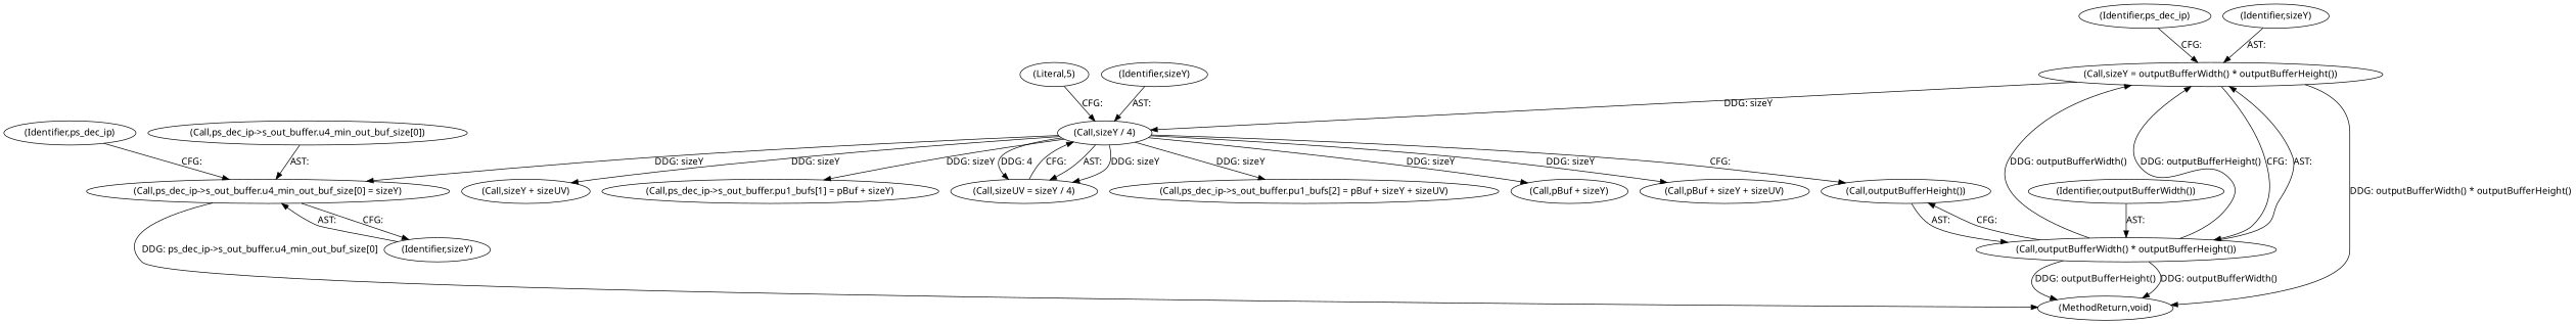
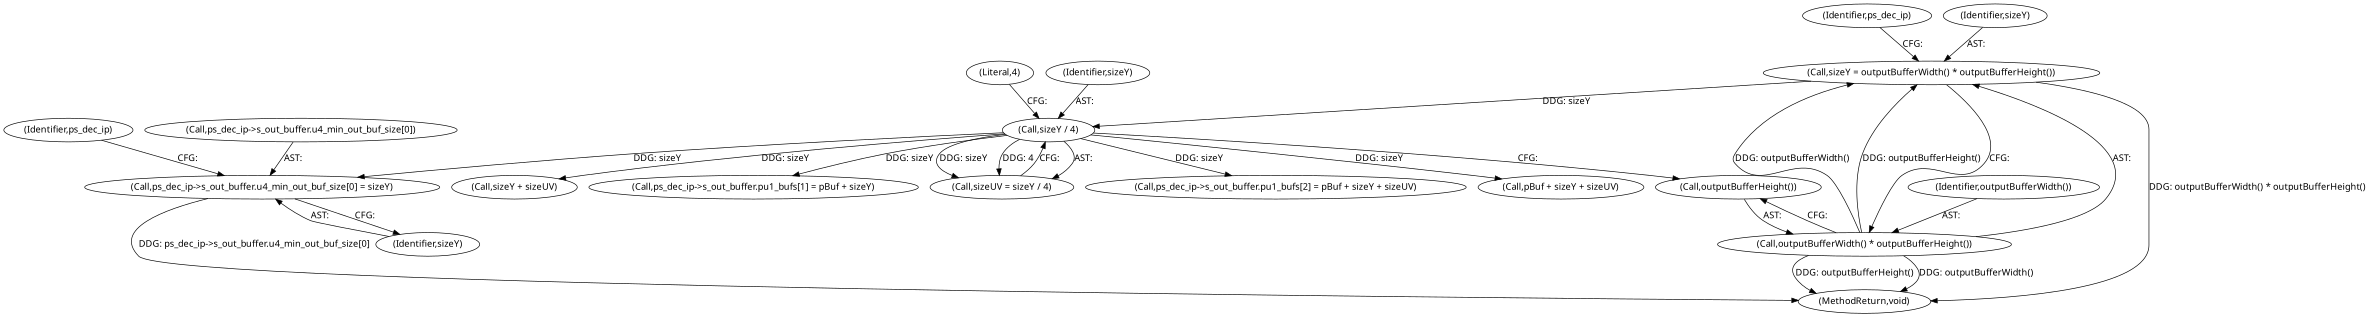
  digraph {
    fontname="Noto Sans"
    node [fontname="Noto Sans"]
    edge [fontname="Noto Sans"]
    n1 [label="(Call,ps_dec_ip->s_out_buffer.u4_min_out_buf_size[0] = sizeY)"]
    n2 [label="(Identifier,sizeY)"]
    n3 [label="(MethodReturn,void)"]
    n4 [label="(Call,sizeY / 4)"]
    n5 [label="(Call,sizeY + sizeUV)"]
    n6 [label="(Call,ps_dec_ip->s_out_buffer.pu1_bufs[1] = pBuf + sizeY)"]
    n7 [label="(Call,sizeUV = sizeY / 4)"]
    n8 [label="(Call,ps_dec_ip->s_out_buffer.pu1_bufs[2] = pBuf + sizeY + sizeUV)"]
-   n9 [label="(Call,pBuf + sizeY)"]
    n10 [label="(Call,pBuf + sizeY + sizeUV)"]
    n11 [label="(Call,outputBufferHeight())"]
-   n12 [label="(Literal,5)"]
+   n12 [label="(Literal,4)"]
    n13 [label="(Call,sizeY = outputBufferWidth() * outputBufferHeight())"]
    n14 [label="(Call,outputBufferWidth() * outputBufferHeight())"]
    n15 [label="(Identifier,ps_dec_ip)"]
    n16 [label="(Identifier,ps_dec_ip)"]
    n17 [label="(Identifier,sizeY)"]
    n18 [label="(Identifier,sizeY)"]
    n19 [label="(Identifier,outputBufferWidth())"]
    n20 [label="(Call,ps_dec_ip->s_out_buffer.u4_min_out_buf_size[0])"]
    n1 -> n2 [label="CFG: "]
    n1 -> n3 [label="DDG: ps_dec_ip->s_out_buffer.u4_min_out_buf_size[0]"]
    n2 -> n1 [label="AST: "]
    n4 -> n1 [label="DDG: sizeY"]
    n4 -> n5 [label="DDG: sizeY"]
    n4 -> n6 [label="DDG: sizeY"]
    n4 -> n7 [label="AST: "]
    n4 -> n7 [label="DDG: sizeY"]
    n4 -> n7 [label="DDG: 4"]
    n4 -> n8 [label="DDG: sizeY"]
-   n4 -> n9 [label="DDG: sizeY"]
    n4 -> n10 [label="DDG: sizeY"]
    n4 -> n11 [label="CFG: "]
    n7 -> n4 [label="CFG: "]
    n11 -> n14 [label="AST: "]
    n12 -> n4 [label="CFG: "]
    n13 -> n3 [label="DDG: outputBufferWidth() * outputBufferHeight()"]
    n13 -> n4 [label="DDG: sizeY"]
    n13 -> n14 [label="CFG: "]
    n14 -> n3 [label="DDG: outputBufferWidth()"]
    n14 -> n3 [label="DDG: outputBufferHeight()"]
    n14 -> n11 [label="CFG: "]
    n14 -> n13 [label="AST: "]
    n14 -> n13 [label="DDG: outputBufferWidth()"]
    n14 -> n13 [label="DDG: outputBufferHeight()"]
    n15 -> n13 [label="CFG: "]
    n16 -> n1 [label="CFG: "]
    n17 -> n13 [label="AST: "]
    n18 -> n4 [label="AST: "]
    n19 -> n14 [label="AST: "]
    n20 -> n1 [label="AST: "]
  }
